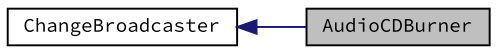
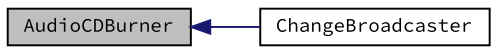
  digraph {
    rankdir=LR
    fontname="Source Code Pro"
    node [color=black fontname="Source Code Pro" fontsize=10 shape=record]
    n1 [fillcolor=grey75 fontcolor=black height=0.2 label=AudioCDBurner style=filled width=0.4]
    n2 [height=0.2 label=ChangeBroadcaster width=0.4]
-   n2 -> n1 [color=midnightblue dir=back fontname="Source Code Pro" fontsize=10 labelfontname=Helvetica labelfontsize=10 style=solid]
+   n1 -> n2 [color=midnightblue dir=back fontname="Source Code Pro" fontsize=10 labelfontname=Helvetica labelfontsize=10 style=solid]
  }
